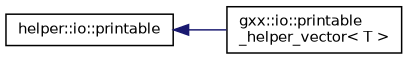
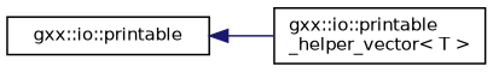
  digraph {
    rankdir=LR
    node [color=black fillcolor=white fontname=Helvetica fontsize=10 shape=record style=filled]
-   n1 [height=0.2 label="helper::io::printable" width=0.4]
+   n1 [height=0.2 label="gxx::io::printable" width=0.4]
    n2 [height=0.2 label="gxx::io::printable\l_helper_vector\< T \>" width=0.4]
    n1 -> n2 [color=midnightblue dir=back fontname=Helvetica fontsize=10 labelfontname=Helvetica labelfontsize=10 style=solid]
  }
